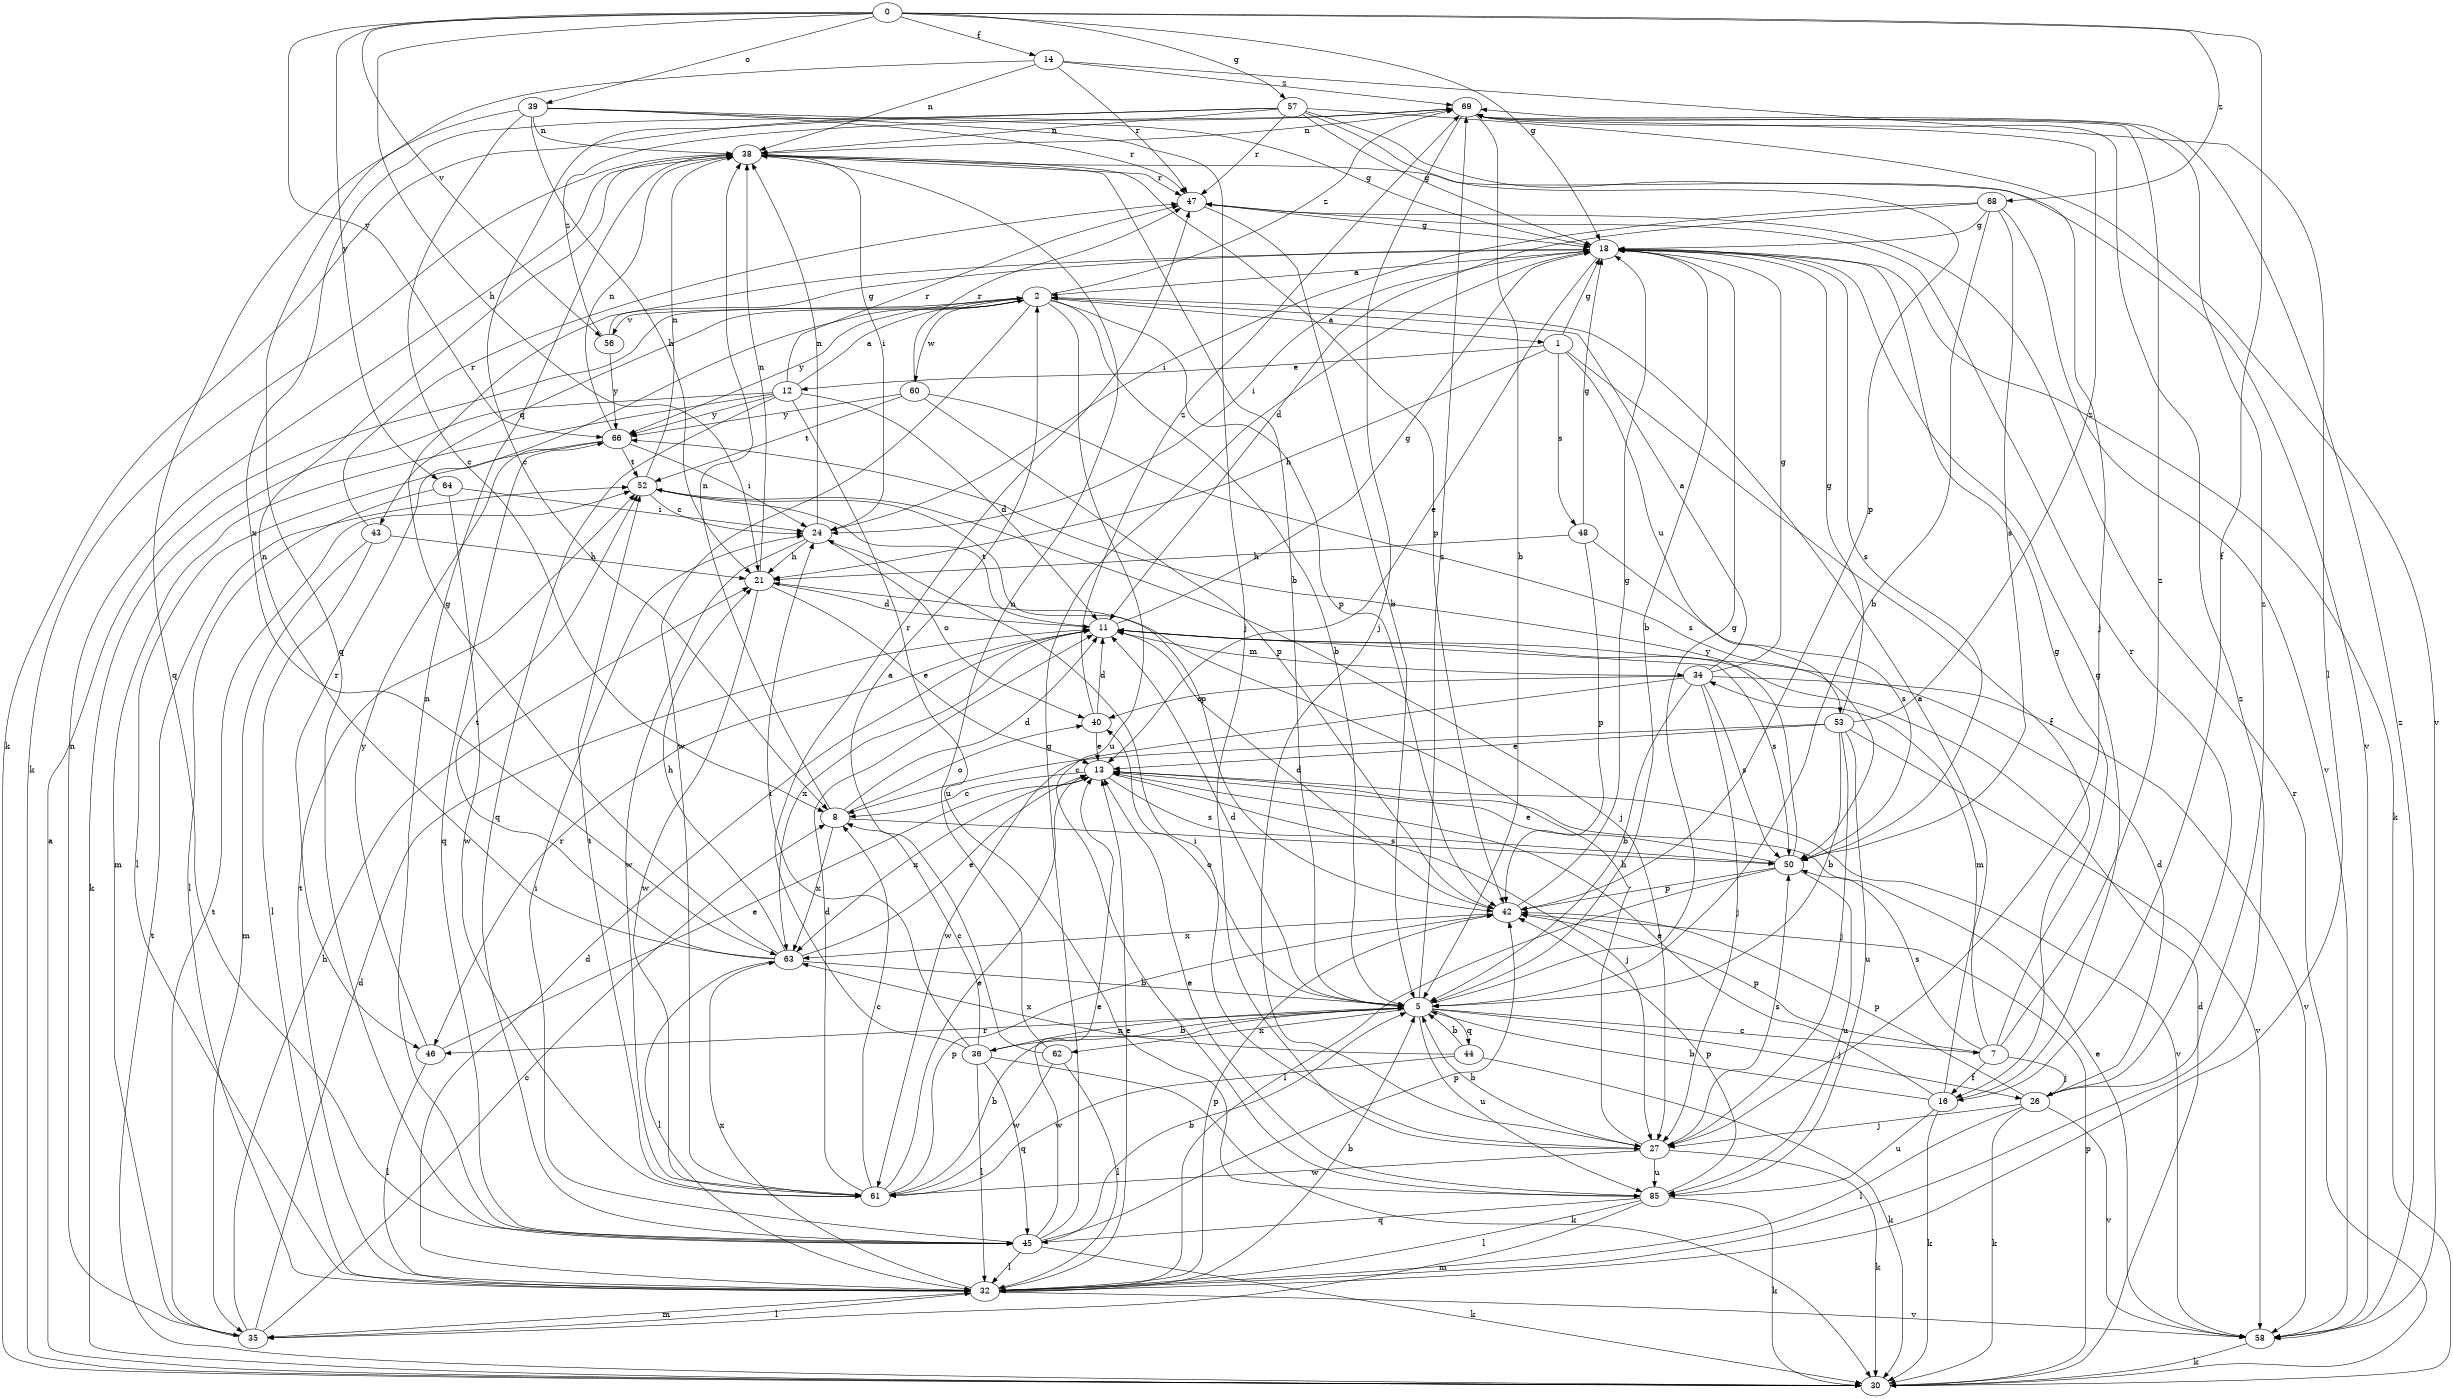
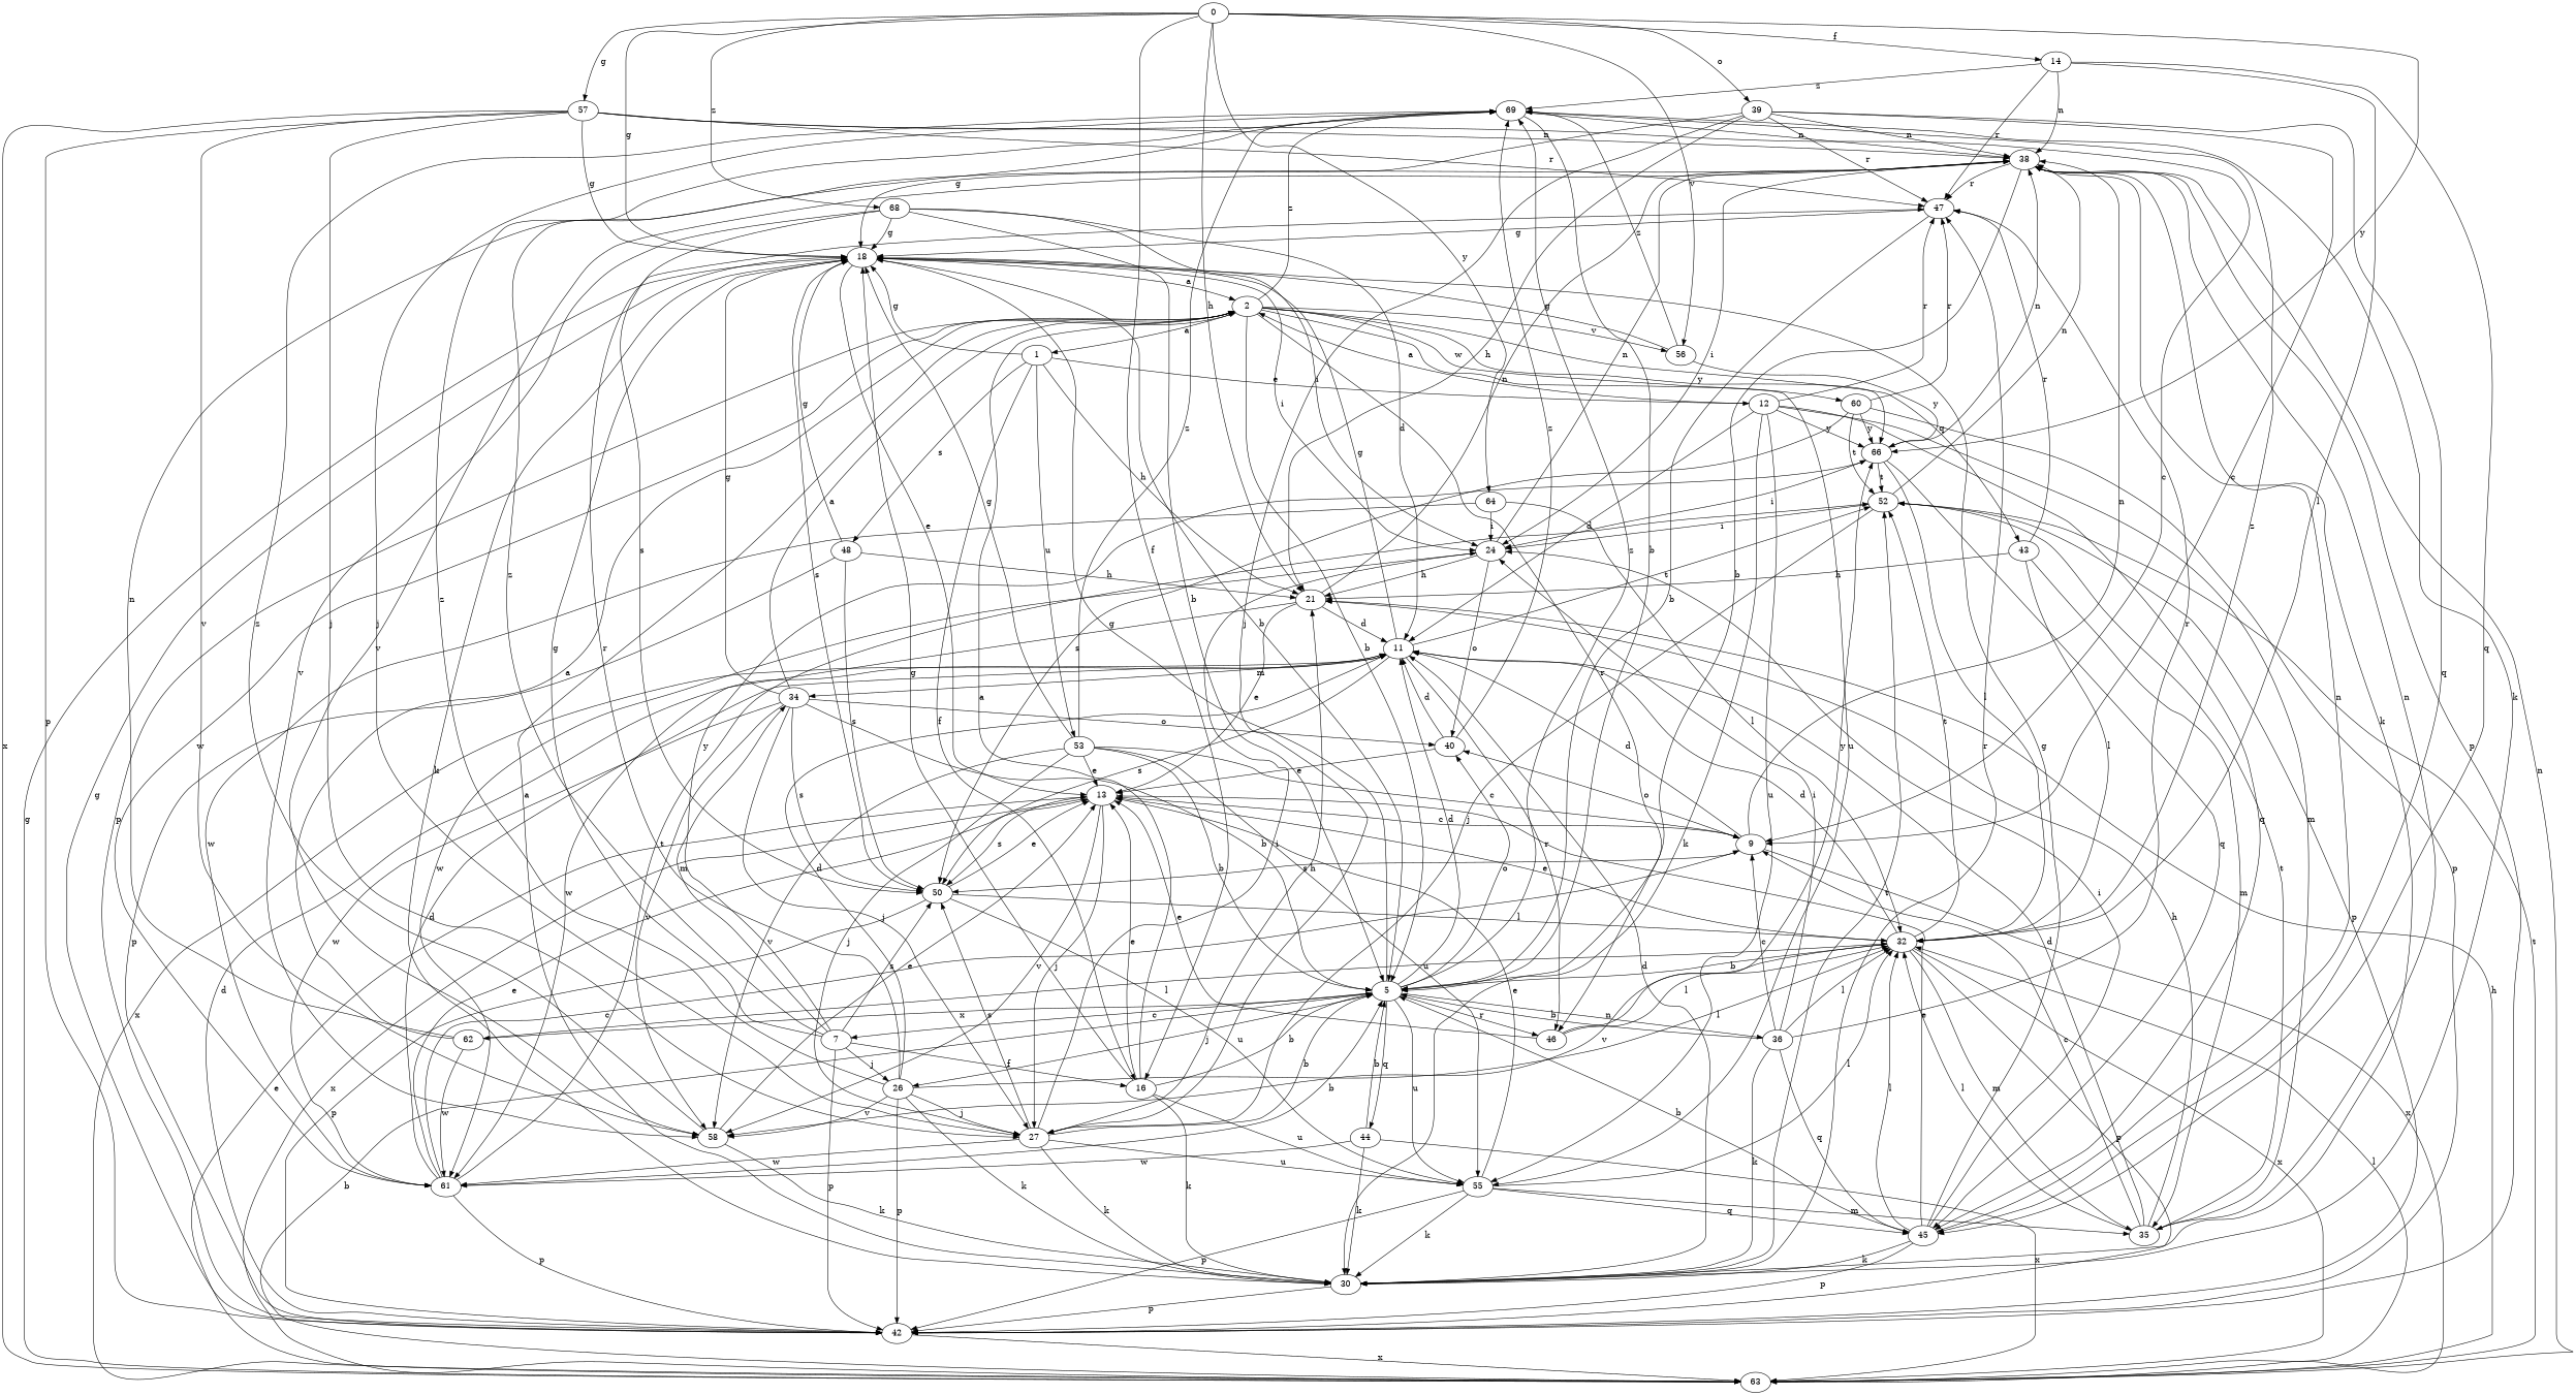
  strict digraph {
    0
    14
    16
    n4 [label=57]
    18
    21
    39
    56
    64
    66
    68
    69
    38
    45
    47
    32
    2
    5
-   55 [label=85]
+   55
    30
    13
    42
-   8
+   8 [label=9]
    63
    27
    58
    50
    24
    61
    11
    52
    1
    12
    48
    53
    35
    36
    43
    46
    60
    7
    26
    40
    44
    62
    34
    0 -> 14 [label=f]
    0 -> 16 [label=f]
    0 -> n4 [label=g]
    0 -> 18 [label=g]
    0 -> 21 [label=h]
    0 -> 39 [label=o]
    0 -> 56 [label=v]
    0 -> 64 [label=y]
    0 -> 66 [label=y]
    0 -> 68 [label=z]
    14 -> 69 [label=z]
    14 -> 38 [label=n]
    14 -> 45 [label=q]
    14 -> 47 [label=r]
    14 -> 32 [label=l]
    16 -> 18 [label=g]
    16 -> 2 [label=a]
    16 -> 5 [label=b]
    16 -> 55 [label=u]
    16 -> 30 [label=k]
    16 -> 13 [label=e]
    n4 -> 18 [label=g]
    n4 -> 38 [label=n]
    n4 -> 47 [label=r]
    n4 -> 42 [label=p]
    n4 -> 8 [label=c]
    n4 -> 63 [label=x]
    n4 -> 27 [label=j]
    n4 -> 58 [label=v]
    18 -> 2 [label=a]
    18 -> 5 [label=b]
    18 -> 30 [label=k]
    18 -> 13 [label=e]
    18 -> 50 [label=s]
    18 -> 24 [label=i]
    21 -> 38 [label=n]
    21 -> 13 [label=e]
    21 -> 61 [label=w]
    21 -> 11 [label=d]
    39 -> 18 [label=g]
    39 -> 21 [label=h]
    39 -> 38 [label=n]
    39 -> 45 [label=q]
    39 -> 47 [label=r]
    39 -> 8 [label=c]
    39 -> 27 [label=j]
    56 -> 18 [label=g]
    56 -> 66 [label=y]
    56 -> 69 [label=z]
    64 -> 32 [label=l]
    64 -> 24 [label=i]
    64 -> 61 [label=w]
    66 -> 38 [label=n]
    66 -> 45 [label=q]
    66 -> 32 [label=l]
    66 -> 24 [label=i]
    66 -> 52 [label=t]
    68 -> 18 [label=g]
    68 -> 5 [label=b]
    68 -> 58 [label=v]
    68 -> 50 [label=s]
    68 -> 24 [label=i]
    68 -> 11 [label=d]
    69 -> 38 [label=n]
    69 -> 5 [label=b]
    69 -> 30 [label=k]
    69 -> 27 [label=j]
    38 -> 47 [label=r]
    38 -> 5 [label=b]
    38 -> 30 [label=k]
    38 -> 42 [label=p]
    38 -> 58 [label=v]
    38 -> 24 [label=i]
    45 -> 18 [label=g]
    45 -> 38 [label=n]
    45 -> 32 [label=l]
    45 -> 5 [label=b]
    45 -> 30 [label=k]
    45 -> 13 [label=e]
    45 -> 42 [label=p]
    45 -> 24 [label=i]
    47 -> 18 [label=g]
    47 -> 5 [label=b]
    32 -> 69 [label=z]
    32 -> 5 [label=b]
    32 -> 13 [label=e]
    32 -> 42 [label=p]
    32 -> 63 [label=x]
    32 -> 58 [label=v]
    32 -> 11 [label=d]
    32 -> 52 [label=t]
    32 -> 35 [label=m]
    2 -> 56 [label=v]
    2 -> 66 [label=y]
    2 -> 69 [label=z]
    2 -> 5 [label=b]
    2 -> 55 [label=u]
    2 -> 42 [label=p]
    2 -> 61 [label=w]
    2 -> 1 [label=a]
    2 -> 43 [label=q]
    2 -> 46 [label=r]
    2 -> 60 [label=w]
    5 -> 18 [label=g]
    5 -> 69 [label=z]
    5 -> 55 [label=u]
    5 -> 11 [label=d]
    5 -> 36 [label=n]
    5 -> 46 [label=r]
    5 -> 7 [label=c]
    5 -> 26 [label=j]
    5 -> 40 [label=o]
    5 -> 44 [label=q]
    5 -> 62 [label=x]
    55 -> 45 [label=q]
    55 -> 32 [label=l]
    55 -> 30 [label=k]
    55 -> 13 [label=e]
    55 -> 42 [label=p]
    55 -> 35 [label=m]
    30 -> 47 [label=r]
    30 -> 2 [label=a]
    30 -> 42 [label=p]
    30 -> 11 [label=d]
    30 -> 52 [label=t]
    13 -> 8 [label=c]
    13 -> 63 [label=x]
    13 -> 27 [label=j]
    13 -> 58 [label=v]
    13 -> 50 [label=s]
    42 -> 18 [label=g]
    42 -> 63 [label=x]
    42 -> 11 [label=d]
    8 -> 38 [label=n]
    8 -> 63 [label=x]
    8 -> 50 [label=s]
    8 -> 11 [label=d]
    8 -> 40 [label=o]
    63 -> 18 [label=g]
    63 -> 21 [label=h]
    63 -> 38 [label=n]
    63 -> 32 [label=l]
    63 -> 5 [label=b]
    63 -> 13 [label=e]
    63 -> 52 [label=t]
    27 -> 21 [label=h]
    27 -> 5 [label=b]
    27 -> 55 [label=u]
    27 -> 30 [label=k]
    27 -> 50 [label=s]
    27 -> 24 [label=i]
    27 -> 61 [label=w]
    58 -> 69 [label=z]
    58 -> 30 [label=k]
    58 -> 13 [label=e]
    50 -> 32 [label=l]
    50 -> 55 [label=u]
    50 -> 13 [label=e]
    50 -> 42 [label=p]
    24 -> 21 [label=h]
    24 -> 38 [label=n]
    24 -> 61 [label=w]
    24 -> 40 [label=o]
    61 -> 5 [label=b]
    61 -> 13 [label=e]
    61 -> 42 [label=p]
    61 -> 8 [label=c]
    61 -> 11 [label=d]
    61 -> 52 [label=t]
    11 -> 18 [label=g]
    11 -> 63 [label=x]
    11 -> 50 [label=s]
    11 -> 52 [label=t]
    11 -> 46 [label=r]
    11 -> 34 [label=m]
    52 -> 38 [label=n]
    52 -> 42 [label=p]
    52 -> 27 [label=j]
-   52 -> 24 [label=c]
+   52 -> 24 [label=i]
    1 -> 16 [label=f]
    1 -> 18 [label=g]
    1 -> 21 [label=h]
    1 -> 12 [label=e]
    1 -> 48 [label=s]
    1 -> 53 [label=u]
    12 -> 66 [label=y]
    12 -> 45 [label=q]
    12 -> 47 [label=r]
    12 -> 2 [label=a]
    12 -> 55 [label=u]
    12 -> 30 [label=k]
    12 -> 11 [label=d]
    12 -> 35 [label=m]
    48 -> 18 [label=g]
    48 -> 21 [label=h]
    48 -> 42 [label=p]
    48 -> 50 [label=s]
    53 -> 18 [label=g]
    53 -> 69 [label=z]
    53 -> 5 [label=b]
    53 -> 55 [label=u]
    53 -> 13 [label=e]
    53 -> 8 [label=c]
    53 -> 27 [label=j]
    53 -> 58 [label=v]
    35 -> 21 [label=h]
    35 -> 38 [label=n]
    35 -> 32 [label=l]
    35 -> 8 [label=c]
    35 -> 11 [label=d]
    35 -> 52 [label=t]
    36 -> 45 [label=q]
    36 -> 47 [label=r]
    36 -> 32 [label=l]
    36 -> 5 [label=b]
    36 -> 30 [label=k]
    36 -> 8 [label=c]
    36 -> 24 [label=i]
    43 -> 21 [label=h]
    43 -> 47 [label=r]
    43 -> 32 [label=l]
    43 -> 35 [label=m]
    46 -> 66 [label=y]
    46 -> 32 [label=l]
    46 -> 13 [label=e]
    60 -> 66 [label=y]
    60 -> 47 [label=r]
    60 -> 42 [label=p]
    60 -> 50 [label=s]
    60 -> 52 [label=t]
    7 -> 16 [label=f]
    7 -> 18 [label=g]
-   50 -> 66 [label=y]
+   7 -> 66 [label=y]
    7 -> 69 [label=z]
    7 -> 42 [label=p]
    7 -> 50 [label=s]
    7 -> 26 [label=j]
    7 -> 34 [label=m]
    26 -> 69 [label=z]
    26 -> 47 [label=r]
    26 -> 32 [label=l]
    26 -> 30 [label=k]
    26 -> 42 [label=p]
    26 -> 27 [label=j]
    26 -> 58 [label=v]
    26 -> 11 [label=d]
    40 -> 69 [label=z]
    40 -> 13 [label=e]
    40 -> 11 [label=d]
    44 -> 5 [label=b]
    44 -> 30 [label=k]
    44 -> 63 [label=x]
    44 -> 61 [label=w]
    62 -> 38 [label=n]
    62 -> 32 [label=l]
    62 -> 2 [label=a]
    62 -> 61 [label=w]
    34 -> 18 [label=g]
    34 -> 2 [label=a]
    34 -> 5 [label=b]
    34 -> 27 [label=j]
    34 -> 58 [label=v]
    34 -> 50 [label=s]
    34 -> 61 [label=w]
    34 -> 40 [label=o]
  }
